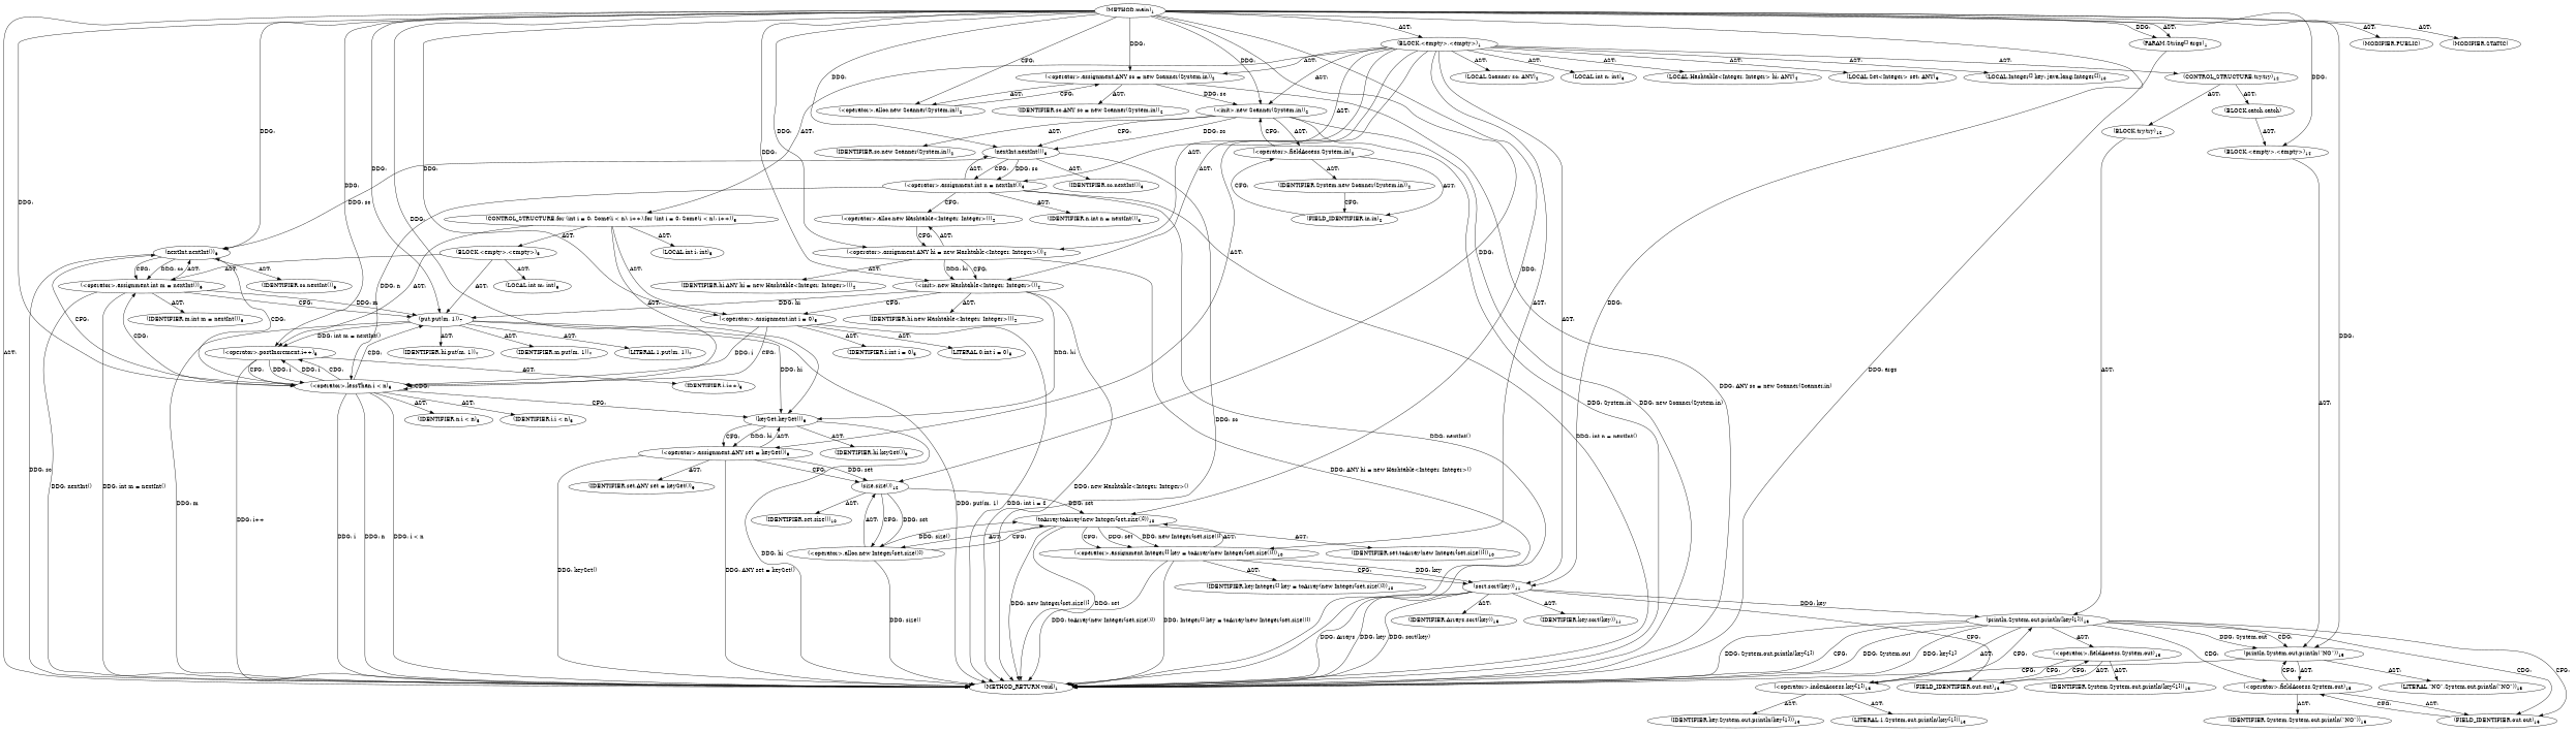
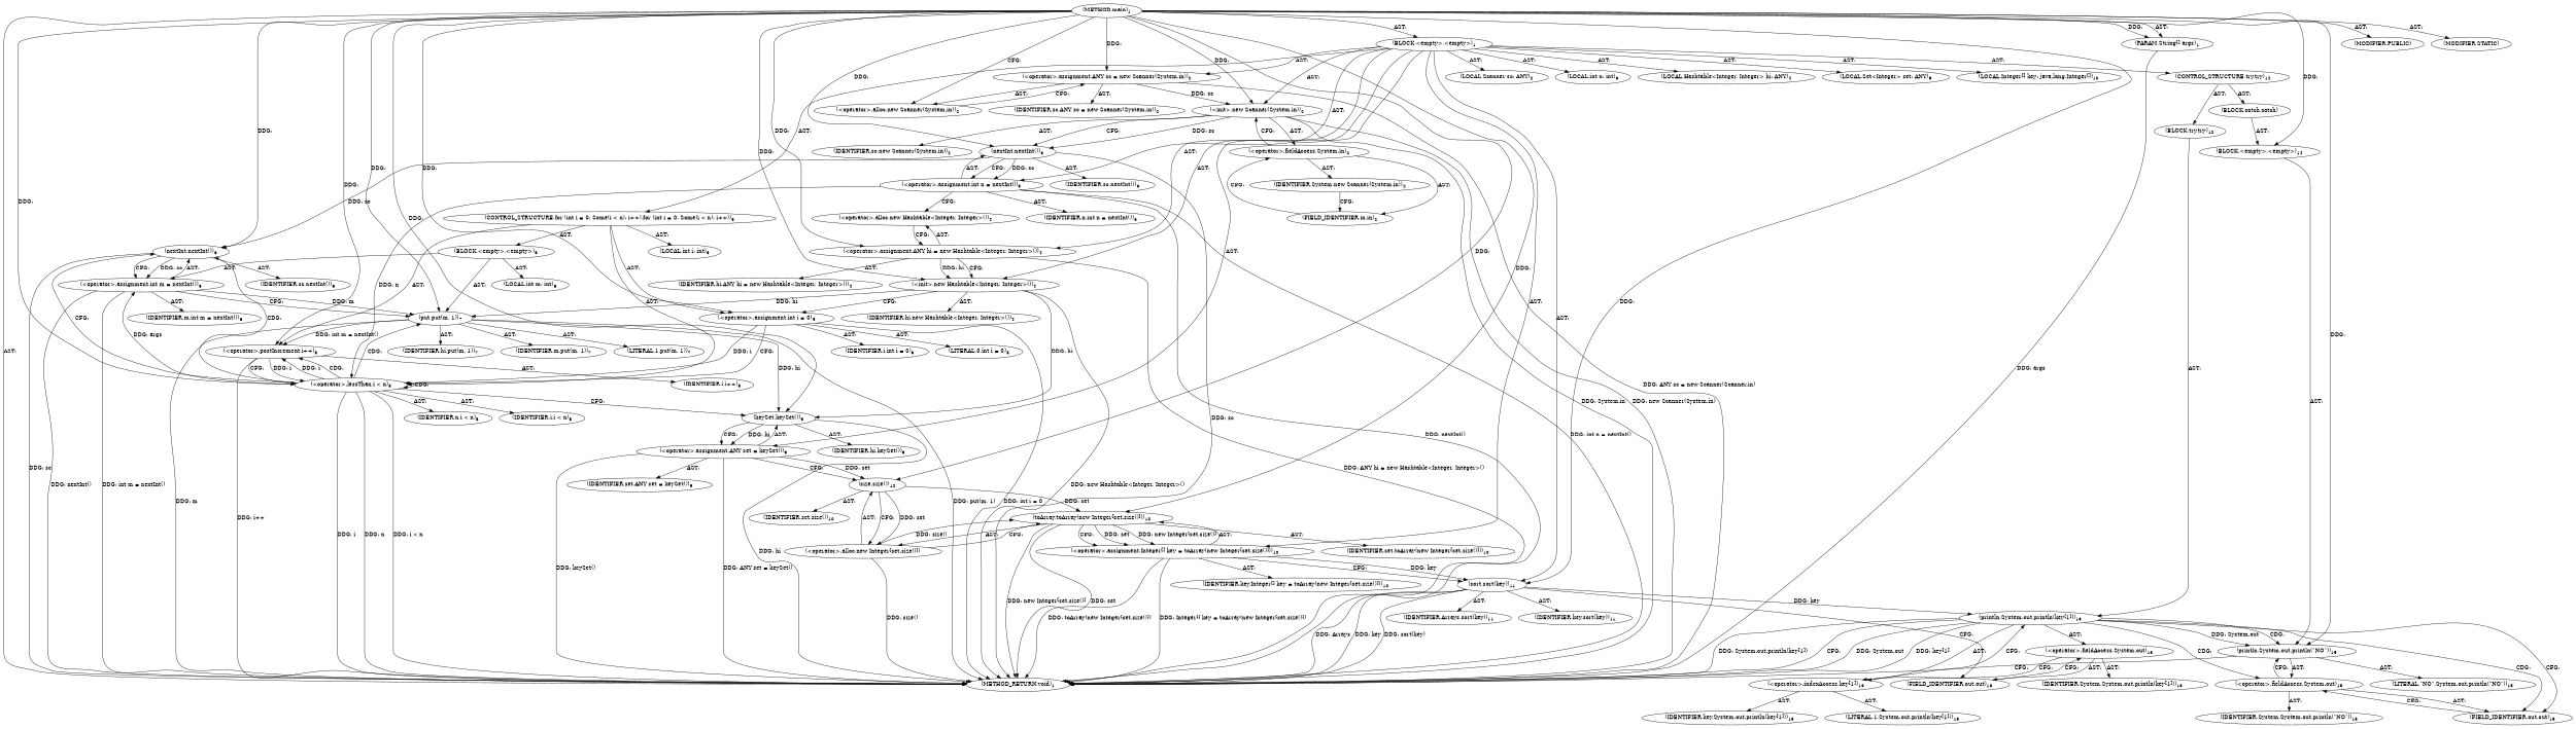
  digraph {
    n1 [label=<(METHOD,main)<SUB>1</SUB>>]
    n2 [label=<(PARAM,String[] args)<SUB>1</SUB>>]
    n3 [label=<(BLOCK,&lt;empty&gt;,&lt;empty&gt;)<SUB>1</SUB>>]
    n4 [label=<(&lt;operator&gt;.assignment,ANY sc = new Scanner(System.in))<SUB>2</SUB>>]
    n5 [label=<(&lt;operator&gt;.alloc,new Scanner(System.in))<SUB>2</SUB>>]
    n6 [label=<(&lt;init&gt;,new Scanner(System.in))<SUB>2</SUB>>]
    n7 [label=<(nextInt,nextInt())<SUB>3</SUB>>]
    n8 [label=<(&lt;operator&gt;.assignment,ANY hi = new Hashtable&lt;Integer, Integer&gt;())<SUB>4</SUB>>]
    n9 [label=<(&lt;init&gt;,new Hashtable&lt;Integer, Integer&gt;())<SUB>4</SUB>>]
    n10 [label=<(&lt;operator&gt;.assignment,int i = 0)<SUB>5</SUB>>]
    n11 [label=<(&lt;operator&gt;.lessThan,i &lt; n)<SUB>5</SUB>>]
    n12 [label=<(&lt;operator&gt;.postIncrement,i++)<SUB>5</SUB>>]
    n13 [label=<(nextInt,nextInt())<SUB>6</SUB>>]
    n14 [label=<(put,put(m, 1))<SUB>7</SUB>>]
    n15 [label=<(keySet,keySet())<SUB>9</SUB>>]
    n16 [label=<(toArray,toArray(new Integer[set.size()]))<SUB>10</SUB>>]
    n17 [label=<(size,size())<SUB>12</SUB>>]
    n18 [label=<(sort,sort(key))<SUB>11</SUB>>]
    n19 [label=<(BLOCK,&lt;empty&gt;,&lt;empty&gt;)<SUB>14</SUB>>]
    n20 [label=<(println,System.out.println(&quot;NO&quot;))<SUB>15</SUB>>]
    n21 [label=<(MODIFIER,PUBLIC)>]
    n22 [label=<(MODIFIER,STATIC)>]
    n23 [label=<(METHOD_RETURN,void)<SUB>1</SUB>>]
    n24 [label=<(LOCAL,Scanner sc: ANY)<SUB>2</SUB>>]
    n25 [label=<(LOCAL,int n: int)<SUB>3</SUB>>]
    n26 [label=<(&lt;operator&gt;.assignment,int n = nextInt())<SUB>3</SUB>>]
    n27 [label=<(LOCAL,Hashtable&lt;Integer, Integer&gt; hi: ANY)<SUB>4</SUB>>]
    n28 [label=<(CONTROL_STRUCTURE,for (int i = 0; Some(i &lt; n); i++),for (int i = 0; Some(i &lt; n); i++))<SUB>5</SUB>>]
    n29 [label=<(LOCAL,Set&lt;Integer&gt; set: ANY)<SUB>9</SUB>>]
    n30 [label=<(&lt;operator&gt;.assignment,ANY set = keySet())<SUB>9</SUB>>]
    n31 [label=<(LOCAL,Integer[] key: java.lang.Integer[])<SUB>10</SUB>>]
    n32 [label=<(&lt;operator&gt;.assignment,Integer[] key = toArray(new Integer[set.size()]))<SUB>10</SUB>>]
    n33 [label=<(CONTROL_STRUCTURE,try,try)<SUB>12</SUB>>]
    n34 [label=<(IDENTIFIER,sc,ANY sc = new Scanner(System.in))<SUB>2</SUB>>]
    n35 [label=<(IDENTIFIER,sc,new Scanner(System.in))<SUB>2</SUB>>]
    n36 [label=<(&lt;operator&gt;.fieldAccess,System.in)<SUB>2</SUB>>]
    n37 [label=<(IDENTIFIER,sc,nextInt())<SUB>3</SUB>>]
    n38 [label=<(&lt;operator&gt;.alloc,new Hashtable&lt;Integer, Integer&gt;())<SUB>4</SUB>>]
    n39 [label=<(IDENTIFIER,hi,ANY hi = new Hashtable&lt;Integer, Integer&gt;())<SUB>4</SUB>>]
    n40 [label=<(IDENTIFIER,hi,new Hashtable&lt;Integer, Integer&gt;())<SUB>4</SUB>>]
    n41 [label=<(IDENTIFIER,i,int i = 0)<SUB>5</SUB>>]
    n42 [label=<(LITERAL,0,int i = 0)<SUB>5</SUB>>]
    n43 [label=<(IDENTIFIER,i,i &lt; n)<SUB>5</SUB>>]
    n44 [label=<(IDENTIFIER,n,i &lt; n)<SUB>5</SUB>>]
    n45 [label=<(&lt;operator&gt;.assignment,int m = nextInt())<SUB>6</SUB>>]
    n46 [label=<(IDENTIFIER,i,i++)<SUB>5</SUB>>]
    n47 [label=<(IDENTIFIER,sc,nextInt())<SUB>6</SUB>>]
    n48 [label=<(IDENTIFIER,hi,put(m, 1))<SUB>7</SUB>>]
    n49 [label=<(IDENTIFIER,m,put(m, 1))<SUB>7</SUB>>]
    n50 [label=<(LITERAL,1,put(m, 1))<SUB>7</SUB>>]
    n51 [label=<(IDENTIFIER,hi,keySet())<SUB>9</SUB>>]
    n52 [label=<(IDENTIFIER,set,toArray(new Integer[set.size()]))<SUB>10</SUB>>]
    n53 [label=<(&lt;operator&gt;.alloc,new Integer[set.size()])>]
    n54 [label=<(IDENTIFIER,set,size())<SUB>10</SUB>>]
-   n55 [label=<(IDENTIFIER,Arrays,sort(key))<SUB>15</SUB>>]
+   n55 [label=<(IDENTIFIER,Arrays,sort(key))<SUB>11</SUB>>]
    n56 [label=<(IDENTIFIER,key,sort(key))<SUB>11</SUB>>]
    n57 [label=<(println,System.out.println(key[1]))<SUB>13</SUB>>]
    n58 [label=<(FIELD_IDENTIFIER,out,out)<SUB>13</SUB>>]
    n59 [label=<(&lt;operator&gt;.fieldAccess,System.out)<SUB>15</SUB>>]
    n60 [label=<(LITERAL,&quot;NO&quot;,System.out.println(&quot;NO&quot;))<SUB>15</SUB>>]
    n61 [label=<(IDENTIFIER,n,int n = nextInt())<SUB>3</SUB>>]
    n62 [label=<(LOCAL,int i: int)<SUB>5</SUB>>]
    n63 [label=<(BLOCK,&lt;empty&gt;,&lt;empty&gt;)<SUB>5</SUB>>]
    n64 [label=<(IDENTIFIER,set,ANY set = keySet())<SUB>9</SUB>>]
    n65 [label=<(IDENTIFIER,key,Integer[] key = toArray(new Integer[set.size()]))<SUB>10</SUB>>]
    n66 [label=<(BLOCK,try,try)<SUB>12</SUB>>]
    n67 [label=<(BLOCK,catch,catch)>]
    n68 [label=<(FIELD_IDENTIFIER,in,in)<SUB>2</SUB>>]
    n69 [label=<(IDENTIFIER,System,new Scanner(System.in))<SUB>2</SUB>>]
    n70 [label=<(LOCAL,int m: int)<SUB>6</SUB>>]
    n71 [label=<(IDENTIFIER,m,int m = nextInt())<SUB>6</SUB>>]
    n72 [label=<(&lt;operator&gt;.fieldAccess,System.out)<SUB>13</SUB>>]
    n73 [label=<(&lt;operator&gt;.indexAccess,key[1])<SUB>13</SUB>>]
    n74 [label=<(FIELD_IDENTIFIER,out,out)<SUB>15</SUB>>]
    n75 [label=<(IDENTIFIER,System,System.out.println(key[1]))<SUB>13</SUB>>]
    n76 [label=<(IDENTIFIER,key,System.out.println(key[1]))<SUB>13</SUB>>]
    n77 [label=<(LITERAL,1,System.out.println(key[1]))<SUB>13</SUB>>]
    n78 [label=<(IDENTIFIER,System,System.out.println(&quot;NO&quot;))<SUB>15</SUB>>]
    n1 -> n2 [label="AST: "]
    n1 -> n2 [label="DDG: "]
    n1 -> n3 [label="AST: "]
    n1 -> n4 [label="DDG: "]
    n1 -> n5 [label="CFG: "]
    n1 -> n6 [label="DDG: "]
    n1 -> n7 [label="DDG: "]
    n1 -> n8 [label="DDG: "]
    n1 -> n9 [label="DDG: "]
    n1 -> n10 [label="DDG: "]
    n1 -> n11 [label="DDG: "]
    n1 -> n12 [label="DDG: "]
    n1 -> n13 [label="DDG: "]
    n1 -> n14 [label="DDG: "]
    n1 -> n15 [label="DDG: "]
    n1 -> n16 [label="DDG: "]
    n1 -> n17 [label="DDG: "]
    n1 -> n18 [label="DDG: "]
    n1 -> n19 [label="DDG: "]
    n1 -> n20 [label="DDG: "]
    n1 -> n21 [label="AST: "]
    n1 -> n22 [label="AST: "]
    n1 -> n23 [label="AST: "]
    n2 -> n23 [label="DDG: args"]
    n3 -> n4 [label="AST: "]
    n3 -> n6 [label="AST: "]
    n3 -> n8 [label="AST: "]
    n3 -> n9 [label="AST: "]
    n3 -> n18 [label="AST: "]
    n3 -> n24 [label="AST: "]
    n3 -> n25 [label="AST: "]
    n3 -> n26 [label="AST: "]
    n3 -> n27 [label="AST: "]
    n3 -> n28 [label="AST: "]
    n3 -> n29 [label="AST: "]
    n3 -> n30 [label="AST: "]
    n3 -> n31 [label="AST: "]
    n3 -> n32 [label="AST: "]
    n3 -> n33 [label="AST: "]
    n4 -> n5 [label="AST: "]
    n4 -> n6 [label="DDG: sc"]
    n4 -> n23 [label="DDG: ANY sc = new Scanner(Scanner.in)"]
    n4 -> n34 [label="AST: "]
    n5 -> n4 [label="CFG: "]
    n6 -> n7 [label="CFG: "]
    n6 -> n7 [label="DDG: sc"]
    n6 -> n23 [label="DDG: System.in"]
    n6 -> n23 [label="DDG: new Scanner(System.in)"]
    n6 -> n35 [label="AST: "]
    n6 -> n36 [label="AST: "]
    n7 -> n13 [label="DDG: sc"]
    n7 -> n23 [label="DDG: sc"]
    n7 -> n26 [label="CFG: "]
    n7 -> n26 [label="DDG: sc"]
    n7 -> n37 [label="AST: "]
    n8 -> n9 [label="CFG: "]
    n8 -> n9 [label="DDG: hi"]
    n8 -> n23 [label="DDG: ANY hi = new Hashtable&lt;Integer, Integer&gt;()"]
    n8 -> n38 [label="AST: "]
    n8 -> n39 [label="AST: "]
    n9 -> n10 [label="CFG: "]
    n9 -> n14 [label="DDG: hi"]
    n9 -> n15 [label="DDG: hi"]
    n9 -> n23 [label="DDG: new Hashtable&lt;Integer, Integer&gt;()"]
    n9 -> n40 [label="AST: "]
    n10 -> n11 [label="CFG: "]
    n10 -> n11 [label="DDG: i"]
    n10 -> n23 [label="DDG: int i = 0"]
    n10 -> n41 [label="AST: "]
    n10 -> n42 [label="AST: "]
    n11 -> n11 [label="CDG: "]
    n11 -> n12 [label="DDG: i"]
    n11 -> n12 [label="CDG: "]
    n11 -> n13 [label="CFG: "]
    n11 -> n13 [label="CDG: "]
    n11 -> n14 [label="CDG: "]
    n11 -> n15 [label="CFG: "]
    n11 -> n23 [label="DDG: i"]
    n11 -> n23 [label="DDG: n"]
    n11 -> n23 [label="DDG: i &lt; n"]
    n11 -> n43 [label="AST: "]
    n11 -> n44 [label="AST: "]
-   n11 -> n45 [label="CDG: "]
+   n11 -> n45 [label="DDG: args"]
    n12 -> n11 [label="CFG: "]
    n12 -> n11 [label="DDG: i"]
    n12 -> n23 [label="DDG: i++"]
    n12 -> n46 [label="AST: "]
    n13 -> n23 [label="DDG: sc"]
    n13 -> n45 [label="CFG: "]
    n13 -> n45 [label="DDG: sc"]
    n13 -> n47 [label="AST: "]
    n14 -> n12 [label="DDG: int m = nextInt()"]
    n14 -> n15 [label="DDG: hi"]
    n14 -> n23 [label="DDG: m"]
    n14 -> n23 [label="DDG: put(m, 1)"]
    n14 -> n48 [label="AST: "]
    n14 -> n49 [label="AST: "]
    n14 -> n50 [label="AST: "]
    n15 -> n23 [label="DDG: hi"]
    n15 -> n30 [label="CFG: "]
    n15 -> n30 [label="DDG: hi"]
    n15 -> n51 [label="AST: "]
    n16 -> n23 [label="DDG: set"]
    n16 -> n23 [label="DDG: new Integer[set.size()]"]
    n16 -> n32 [label="CFG: "]
    n16 -> n32 [label="DDG: set"]
    n16 -> n32 [label="DDG: new Integer[set.size()]"]
    n16 -> n52 [label="AST: "]
    n16 -> n53 [label="AST: "]
    n17 -> n16 [label="DDG: set"]
    n17 -> n53 [label="CFG: "]
    n17 -> n53 [label="DDG: set"]
    n17 -> n54 [label="AST: "]
    n18 -> n23 [label="DDG: key"]
    n18 -> n23 [label="DDG: sort(key)"]
    n18 -> n23 [label="DDG: Arrays"]
    n18 -> n55 [label="AST: "]
    n18 -> n56 [label="AST: "]
    n18 -> n57 [label="DDG: key"]
    n18 -> n58 [label="CFG: "]
    n19 -> n20 [label="AST: "]
    n20 -> n23 [label="CFG: "]
    n20 -> n59 [label="AST: "]
    n20 -> n60 [label="AST: "]
    n26 -> n7 [label="AST: "]
    n26 -> n11 [label="DDG: n"]
    n26 -> n23 [label="DDG: nextInt()"]
    n26 -> n23 [label="DDG: int n = nextInt()"]
    n26 -> n38 [label="CFG: "]
    n26 -> n61 [label="AST: "]
    n28 -> n10 [label="AST: "]
    n28 -> n11 [label="AST: "]
    n28 -> n12 [label="AST: "]
    n28 -> n62 [label="AST: "]
    n28 -> n63 [label="AST: "]
    n30 -> n15 [label="AST: "]
    n30 -> n17 [label="CFG: "]
    n30 -> n17 [label="DDG: set"]
    n30 -> n23 [label="DDG: keySet()"]
    n30 -> n23 [label="DDG: ANY set = keySet()"]
    n30 -> n64 [label="AST: "]
    n32 -> n16 [label="AST: "]
    n32 -> n18 [label="CFG: "]
    n32 -> n18 [label="DDG: key"]
    n32 -> n23 [label="DDG: toArray(new Integer[set.size()])"]
    n32 -> n23 [label="DDG: Integer[] key = toArray(new Integer[set.size()])"]
    n32 -> n65 [label="AST: "]
    n33 -> n66 [label="AST: "]
    n33 -> n67 [label="AST: "]
    n36 -> n6 [label="CFG: "]
    n36 -> n68 [label="AST: "]
    n36 -> n69 [label="AST: "]
    n38 -> n8 [label="CFG: "]
    n45 -> n13 [label="AST: "]
    n45 -> n14 [label="CFG: "]
    n45 -> n14 [label="DDG: m"]
    n45 -> n23 [label="DDG: nextInt()"]
    n45 -> n23 [label="DDG: int m = nextInt()"]
    n45 -> n71 [label="AST: "]
    n53 -> n16 [label="CFG: "]
    n53 -> n16 [label="DDG: size()"]
    n53 -> n17 [label="AST: "]
    n53 -> n23 [label="DDG: size()"]
    n57 -> n20 [label="DDG: System.out"]
    n57 -> n20 [label="CDG: "]
    n57 -> n23 [label="CFG: "]
    n57 -> n23 [label="DDG: System.out"]
    n57 -> n23 [label="DDG: key[1]"]
    n57 -> n23 [label="DDG: System.out.println(key[1])"]
    n57 -> n59 [label="CDG: "]
    n57 -> n72 [label="AST: "]
    n57 -> n73 [label="AST: "]
    n57 -> n74 [label="CFG: "]
    n57 -> n74 [label="CDG: "]
    n58 -> n72 [label="CFG: "]
    n59 -> n20 [label="CFG: "]
    n59 -> n74 [label="AST: "]
    n59 -> n78 [label="AST: "]
    n63 -> n14 [label="AST: "]
    n63 -> n45 [label="AST: "]
    n63 -> n70 [label="AST: "]
    n66 -> n57 [label="AST: "]
    n67 -> n19 [label="AST: "]
    n68 -> n36 [label="CFG: "]
    n69 -> n68 [label="CFG: "]
    n72 -> n58 [label="AST: "]
    n72 -> n73 [label="CFG: "]
    n72 -> n75 [label="AST: "]
    n73 -> n57 [label="CFG: "]
    n73 -> n76 [label="AST: "]
    n73 -> n77 [label="AST: "]
    n74 -> n59 [label="CFG: "]
  }
